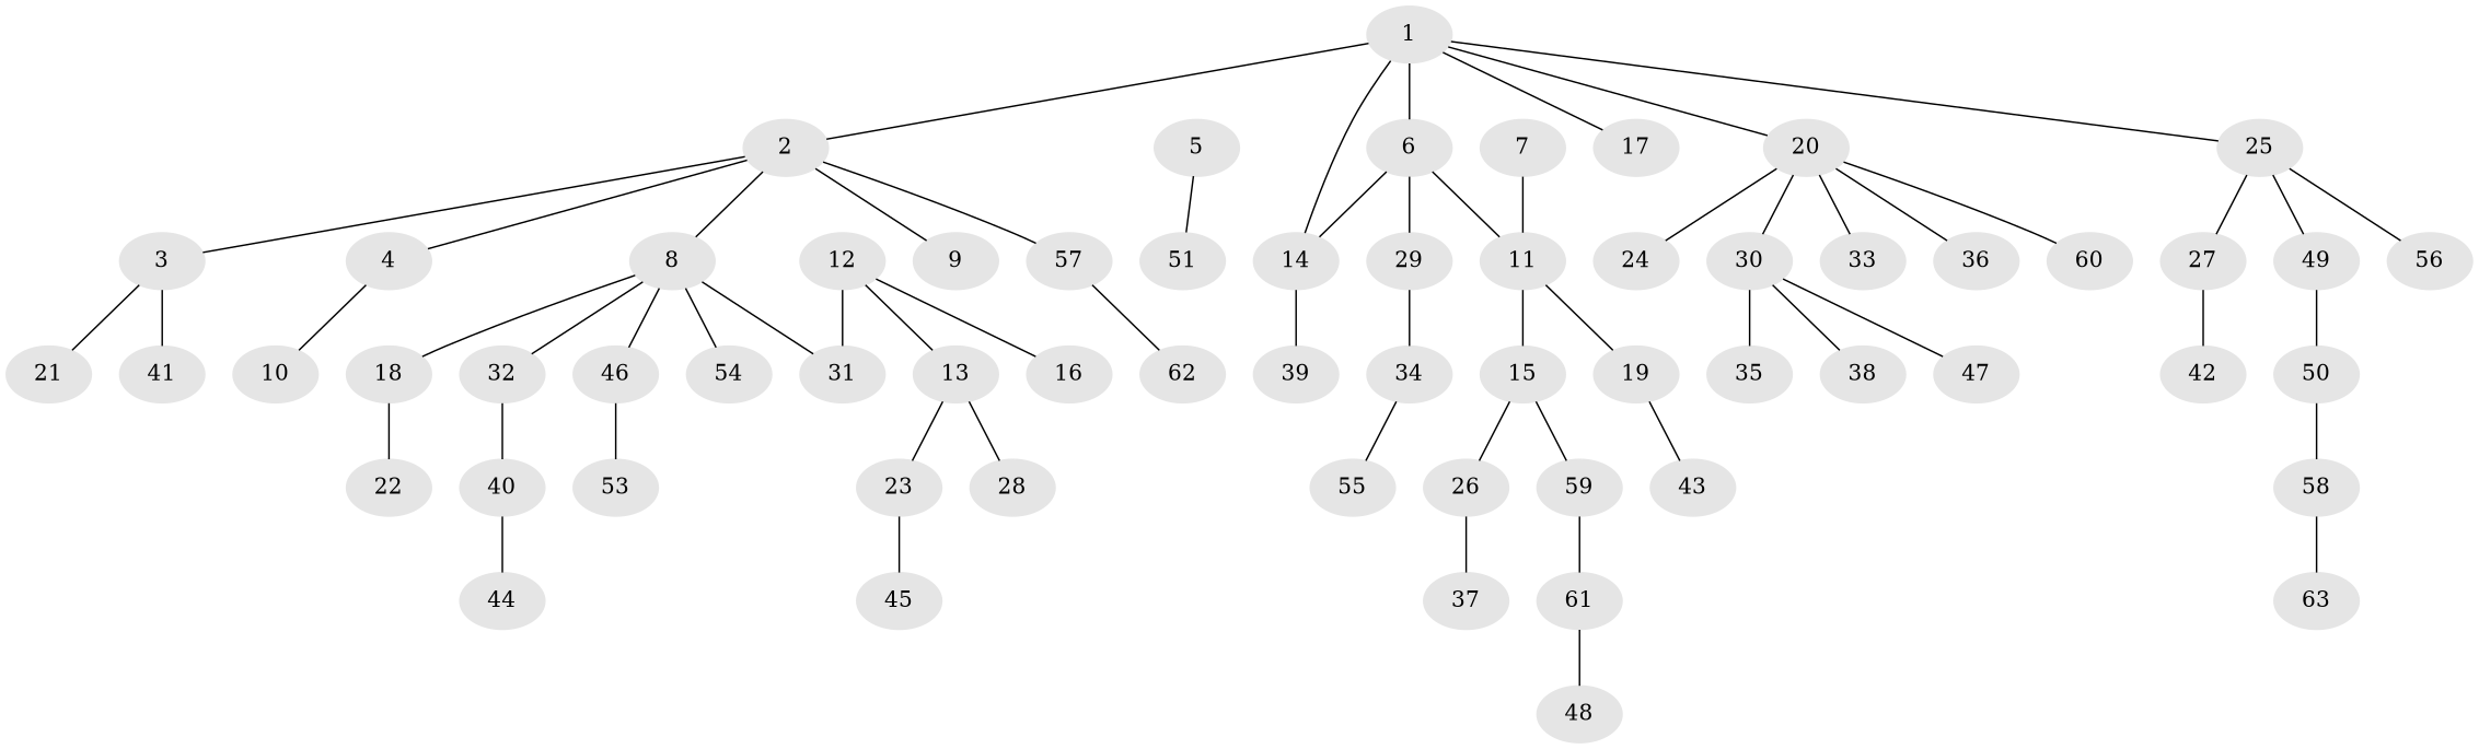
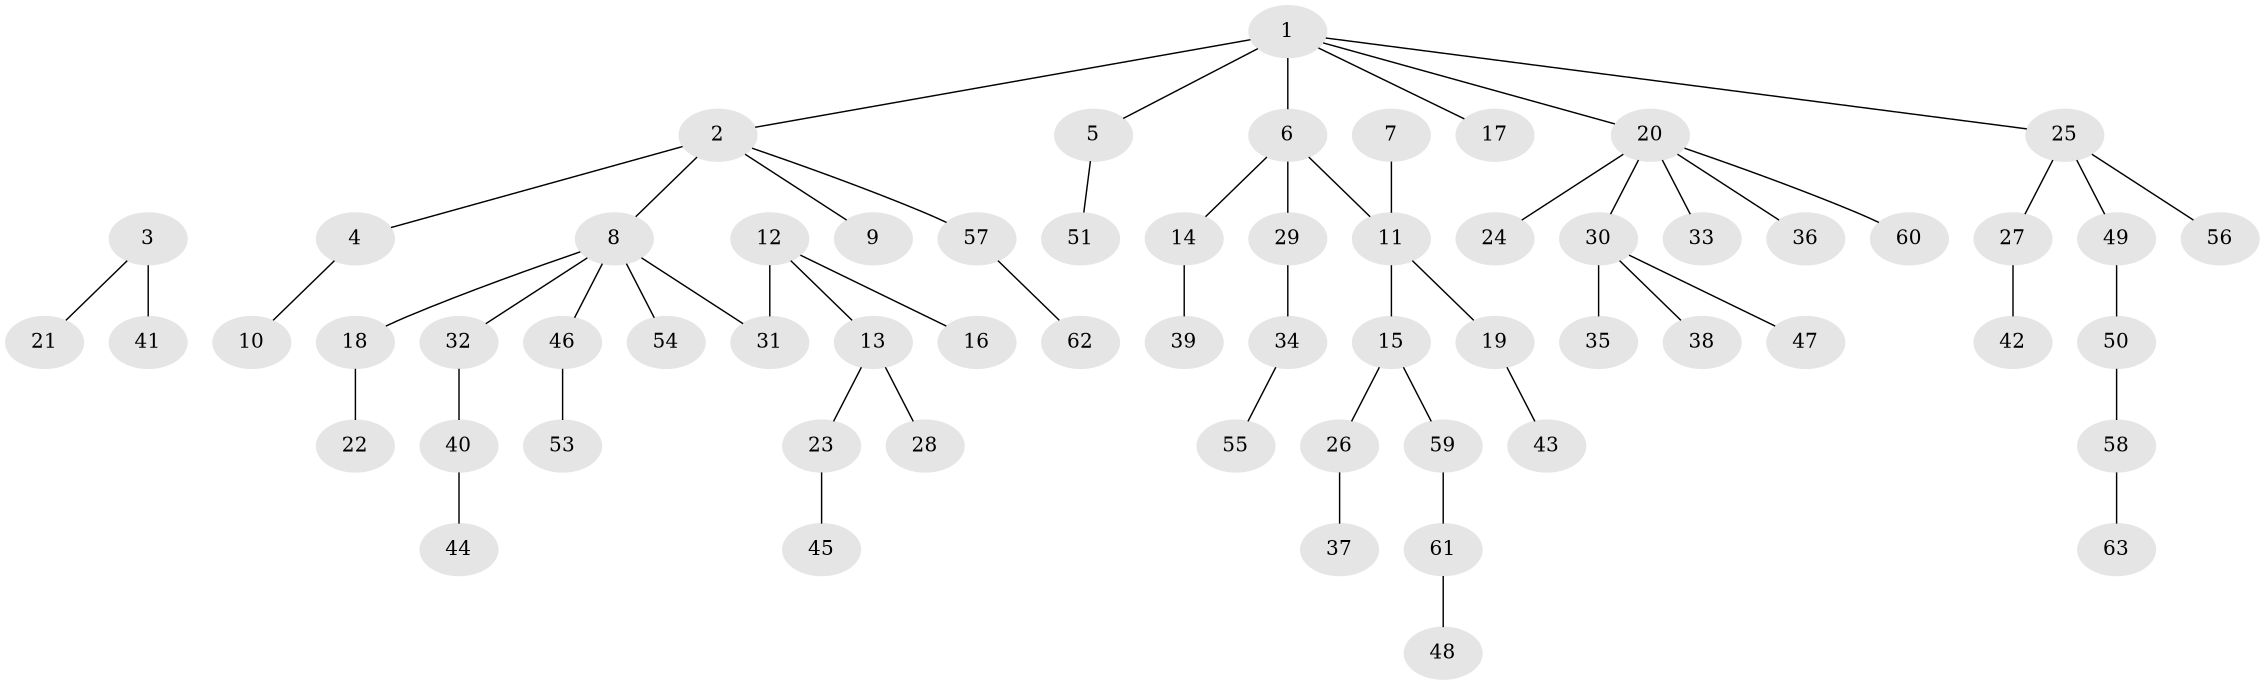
  graph {
    node [color=gray90 style=filled]
    1
    2
    5
    6
    17
    20
    25
    3
    4
    8
    9
    57
    51
    14
    29
    11
    24
    30
    33
    36
    60
    27
    49
    56
    21
    41
    10
    18
    32
    46
    54
    31
    62
    7
    39
    34
    15
    19
    12
    13
    16
    22
    40
    53
    26
    59
    43
    23
    28
    45
    37
    61
    35
    38
    47
    42
    50
    55
    44
    58
    63
    48
    1 -- 2
-   1 -- 14
+   1 -- 5
    1 -- 6
    1 -- 17
    1 -- 20
    1 -- 25
-   2 -- 3
    2 -- 4
    2 -- 8
    2 -- 9
    2 -- 57
    5 -- 51
    6 -- 14
    6 -- 29
    6 -- 11
    20 -- 24
    20 -- 30
    20 -- 33
    20 -- 36
    20 -- 60
    25 -- 27
    25 -- 49
    25 -- 56
    3 -- 21
    3 -- 41
    4 -- 10
    8 -- 18
    8 -- 32
    8 -- 46
    8 -- 54
    8 -- 31
    57 -- 62
    14 -- 39
    29 -- 34
    11 -- 15
    11 -- 19
    30 -- 35
    30 -- 38
    30 -- 47
    27 -- 42
    49 -- 50
    18 -- 22
    32 -- 40
    46 -- 53
    7 -- 11
    34 -- 55
    15 -- 26
    15 -- 59
    19 -- 43
    12 -- 31
    12 -- 13
    12 -- 16
    13 -- 23
    13 -- 28
    40 -- 44
    26 -- 37
    59 -- 61
    23 -- 45
    61 -- 48
    50 -- 58
    58 -- 63
  }
